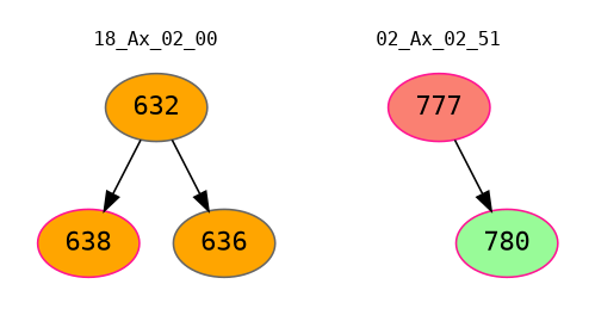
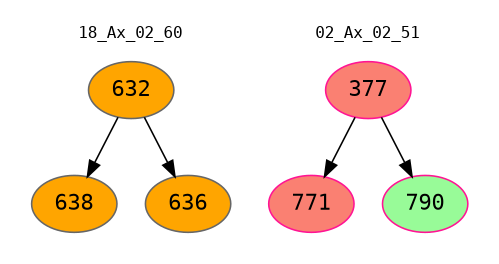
  digraph {
    fontname="DejaVu Sans Mono"
    node [color=gray40 fillcolor=orange fontname="DejaVu Sans Mono" style=filled]
    edge [color=black fontname="DejaVu Sans Mono"]
    n1 [label=632]
-   n2 [color=deeppink label=638]
+   n2 [label=638]
    n3 [label=636]
-   n4 [color=deeppink fillcolor=salmon label=777]
-   n6 [color=deeppink fillcolor=palegreen label=780]
+   n4 [color=deeppink fillcolor=salmon label=377]
+   n5 [color=deeppink fillcolor=salmon label=771]
+   n6 [color=deeppink fillcolor=palegreen label=790]
    subgraph cluster_1 {
      color=white
      fontsize=10
-     label="18_Ax_02_00"
+     label="18_Ax_02_60"
      n1
      n2
      n3
    }
    subgraph cluster_2 {
      color=white
      fontsize=10
      label="02_Ax_02_51"
      n4
+     n5
      n6
    }
    n1 -> n2
    n1 -> n3
+   n4 -> n5
    n4 -> n6
  }
